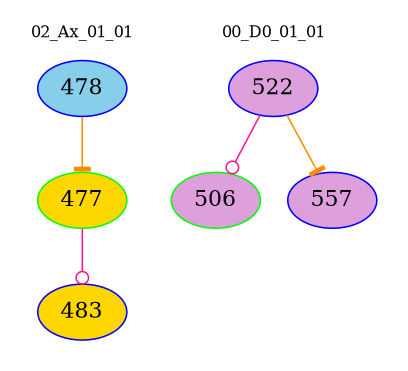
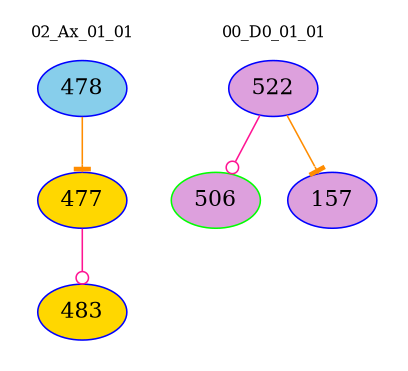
  digraph {
    node [color=blue fillcolor=plum style=filled]
    edge [arrowhead=tee color=darkorange]
    n1 [fillcolor=skyblue label=478]
-   n2 [color=green fillcolor=gold label=477]
+   n2 [fillcolor=gold label=477]
    n3 [fillcolor=gold label=483]
    n4 [label=522]
    n5 [color=green label=506]
-   n6 [label=557]
+   n6 [label=157]
    subgraph cluster_1 {
      color=white
      fontsize=10
      label="02_Ax_01_01"
      n1
      n2
      n3
    }
    subgraph cluster_2 {
      color=white
      fontsize=10
      label="00_D0_01_01"
      n4
      n5
      n6
    }
    n1 -> n2
    n2 -> n3 [arrowhead=odot color=deeppink]
    n4 -> n5 [arrowhead=odot color=deeppink]
    n4 -> n6
  }
